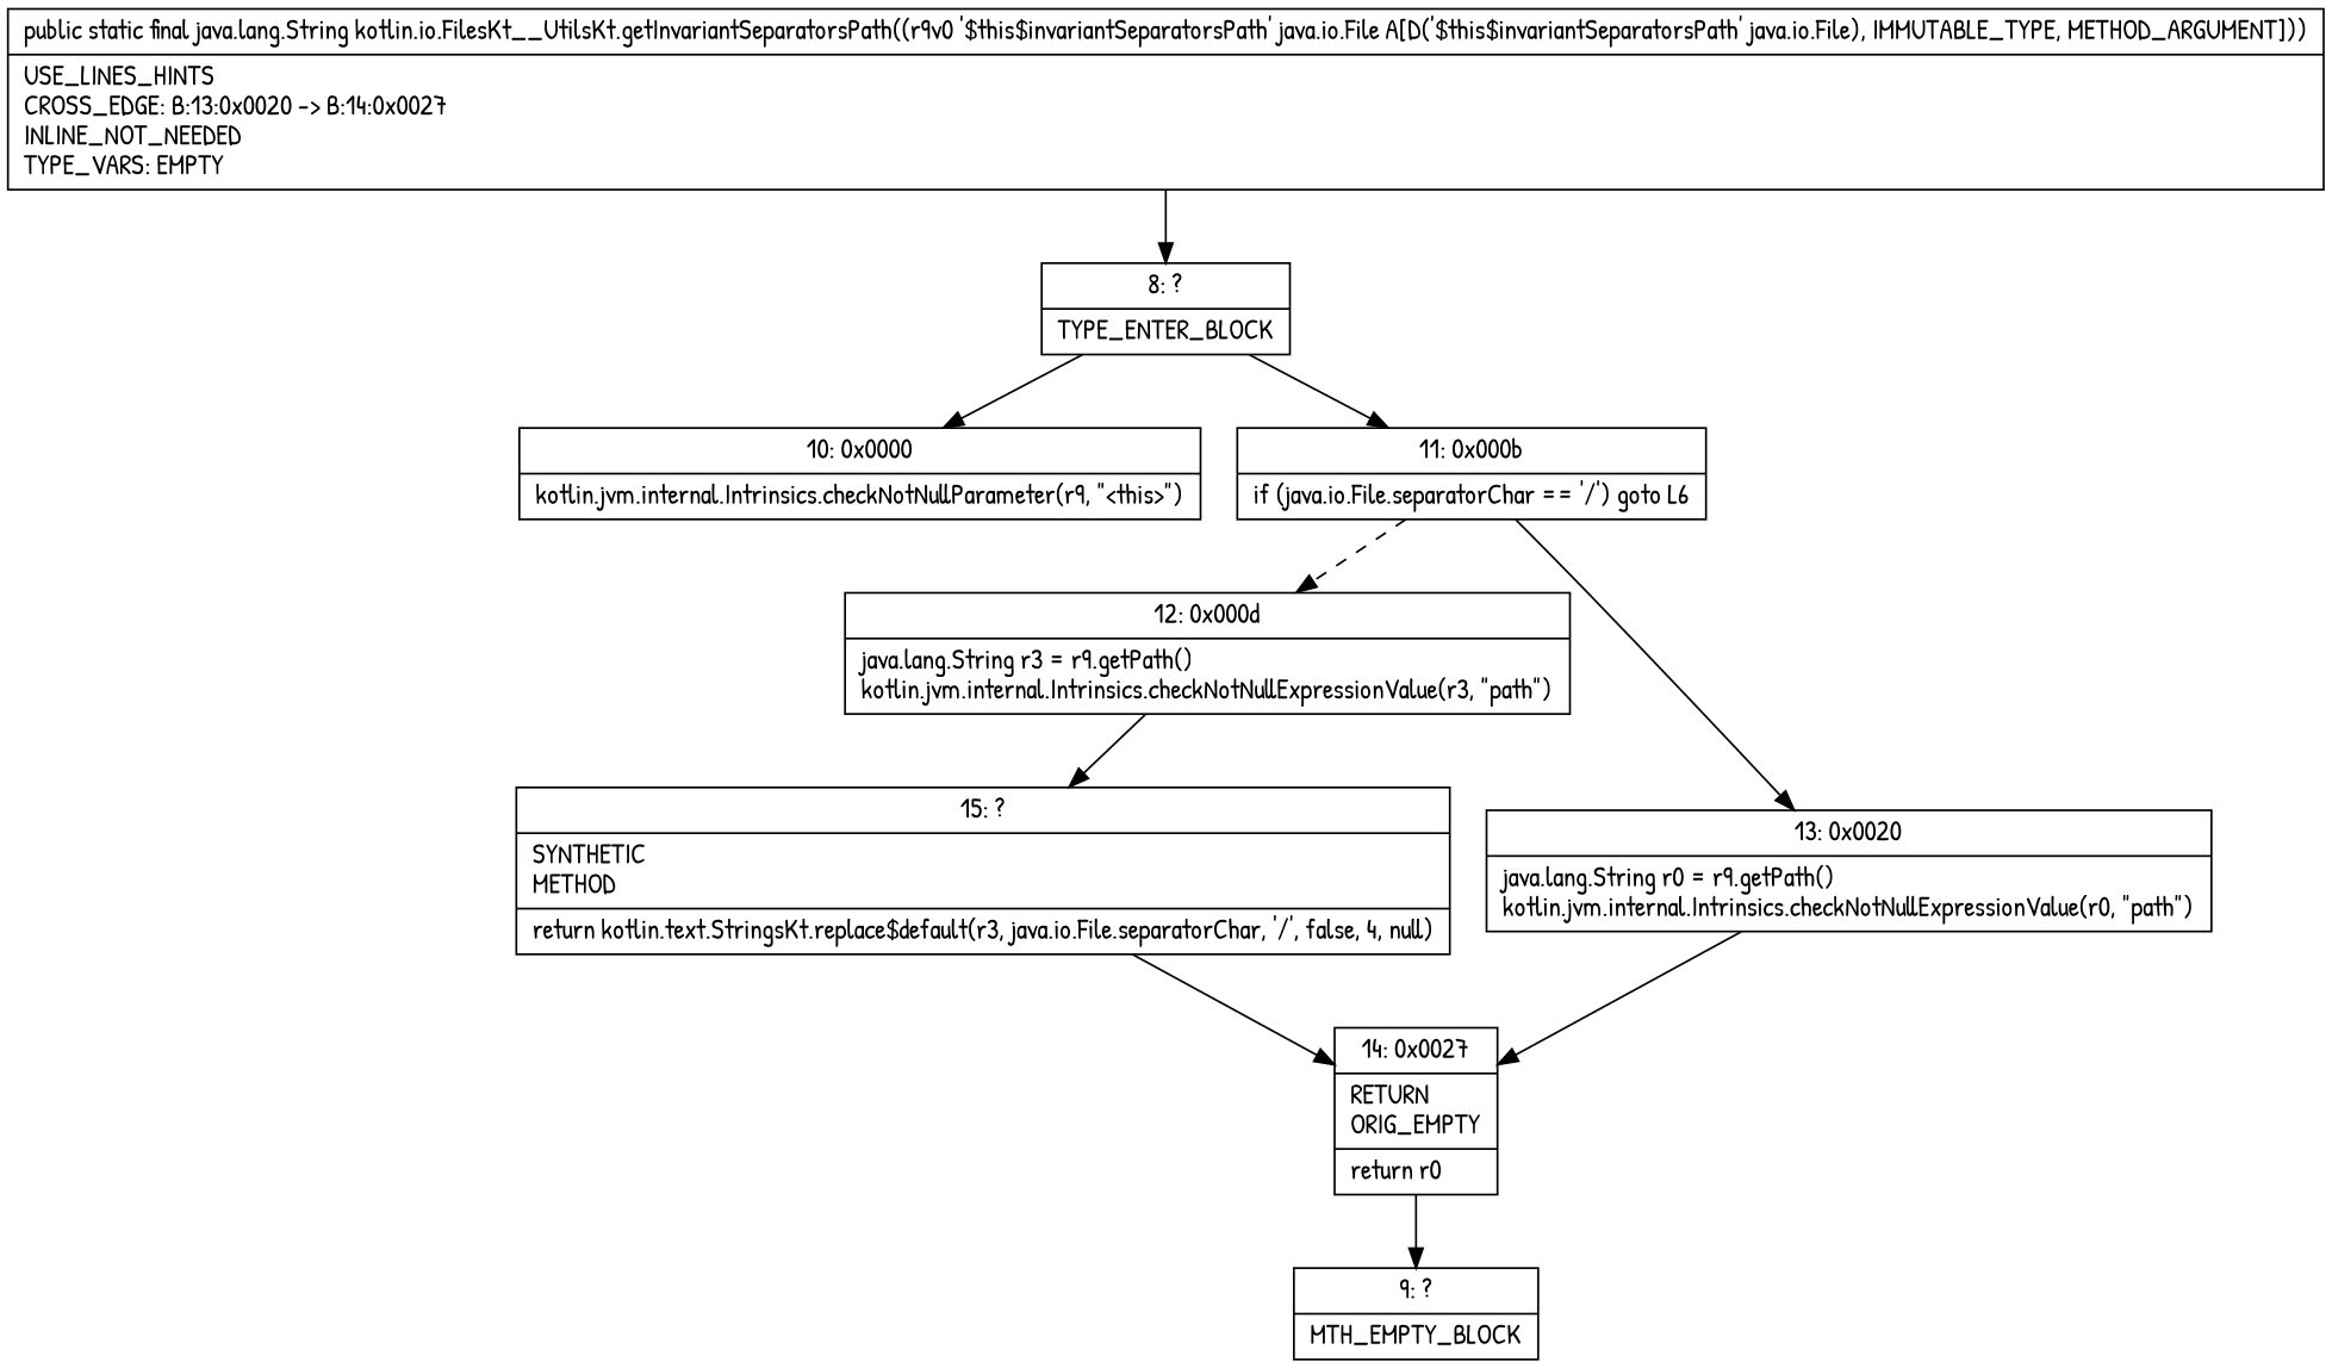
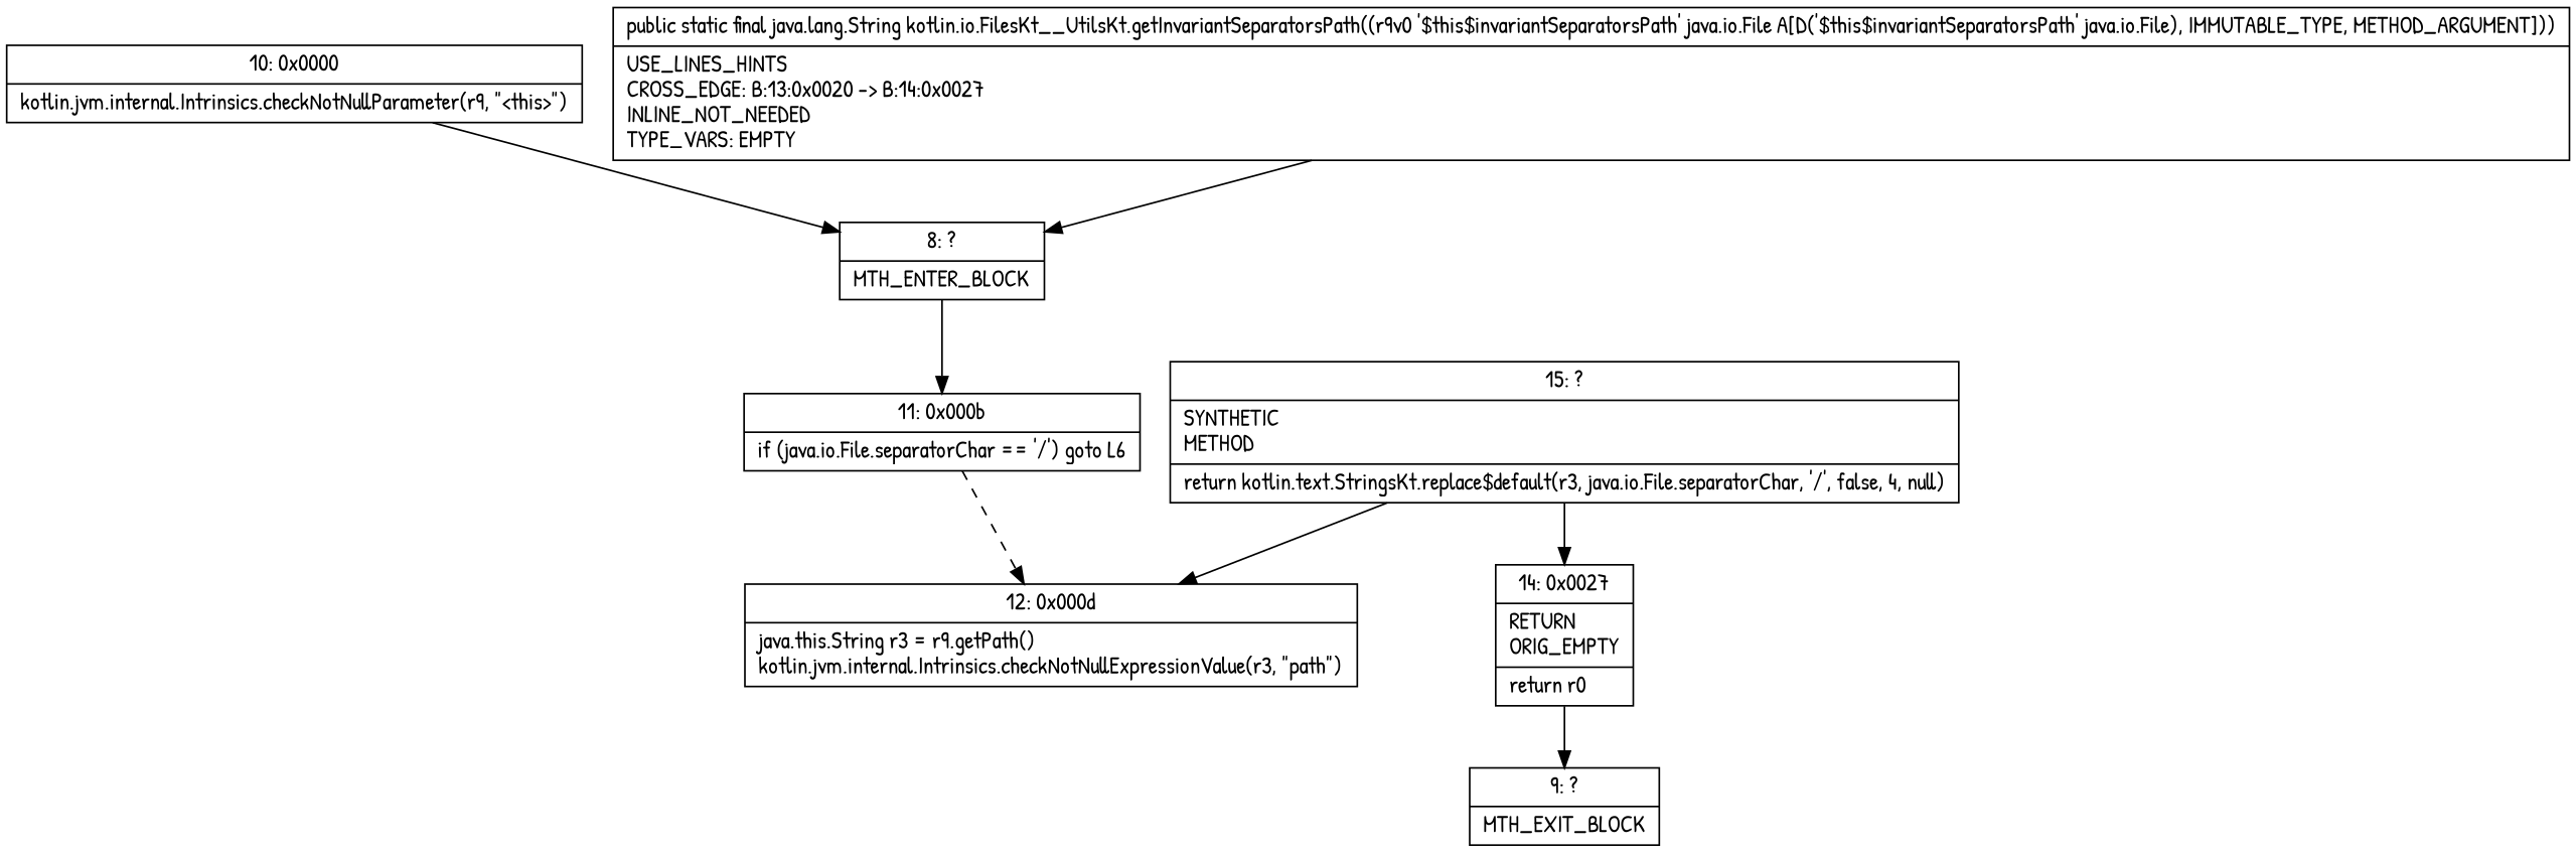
  digraph {
    fontname="Patrick Hand"
    node [fontname="Patrick Hand" shape=record]
    edge [fontname="Patrick Hand"]
-   n1 [label="{8\:\ ?|TYPE_ENTER_BLOCK\l}"]
+   n1 [label="{8\:\ ?|MTH_ENTER_BLOCK\l}"]
    n2 [label="{10\:\ 0x0000|kotlin.jvm.internal.Intrinsics.checkNotNullParameter(r9, \"\<this\>\")\l}"]
    n3 [label="{11\:\ 0x000b|if (java.io.File.separatorChar == '\/') goto L6\l}"]
-   n4 [label="{12\:\ 0x000d|java.lang.String r3 = r9.getPath()\lkotlin.jvm.internal.Intrinsics.checkNotNullExpressionValue(r3, \"path\")\l}"]
-   n5 [label="{13\:\ 0x0020|java.lang.String r0 = r9.getPath()\lkotlin.jvm.internal.Intrinsics.checkNotNullExpressionValue(r0, \"path\")\l}"]
+   n4 [label="{12\:\ 0x000d|java.this.String r3 = r9.getPath()\lkotlin.jvm.internal.Intrinsics.checkNotNullExpressionValue(r3, \"path\")\l}"]
    n6 [label="{15\:\ ?|SYNTHETIC\lMETHOD\l|return kotlin.text.StringsKt.replace$default(r3, java.io.File.separatorChar, '\/', false, 4, null)\l}"]
    n7 [label="{14\:\ 0x0027|RETURN\lORIG_EMPTY\l|return r0\l}"]
-   n8 [label="{9\:\ ?|MTH_EMPTY_BLOCK\l}"]
+   n8 [label="{9\:\ ?|MTH_EXIT_BLOCK\l}"]
    n9 [label="{public static final java.lang.String kotlin.io.FilesKt__UtilsKt.getInvariantSeparatorsPath((r9v0 '$this$invariantSeparatorsPath' java.io.File A[D('$this$invariantSeparatorsPath' java.io.File), IMMUTABLE_TYPE, METHOD_ARGUMENT]))  | USE_LINES_HINTS\lCROSS_EDGE: B:13:0x0020 \-\> B:14:0x0027\lINLINE_NOT_NEEDED\lTYPE_VARS: EMPTY\l}"]
-   n1 -> n2
+   n2 -> n1
    n1 -> n3
    n3 -> n4 [style=dashed]
-   n3 -> n5
-   n4 -> n6
-   n5 -> n7
+   n6 -> n4
    n6 -> n7
    n7 -> n8
    n9 -> n1
  }
